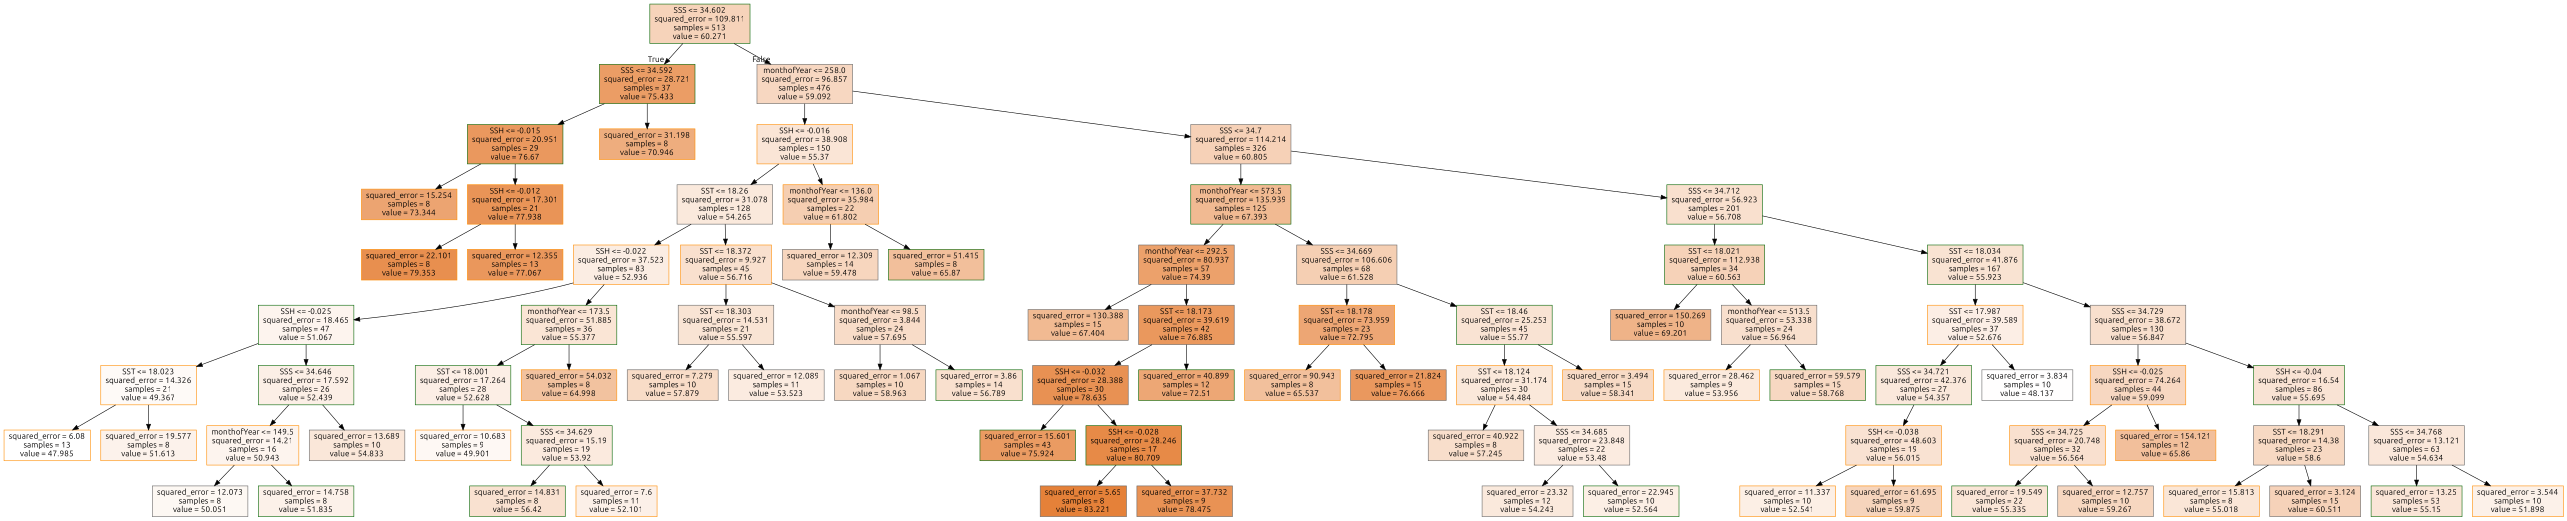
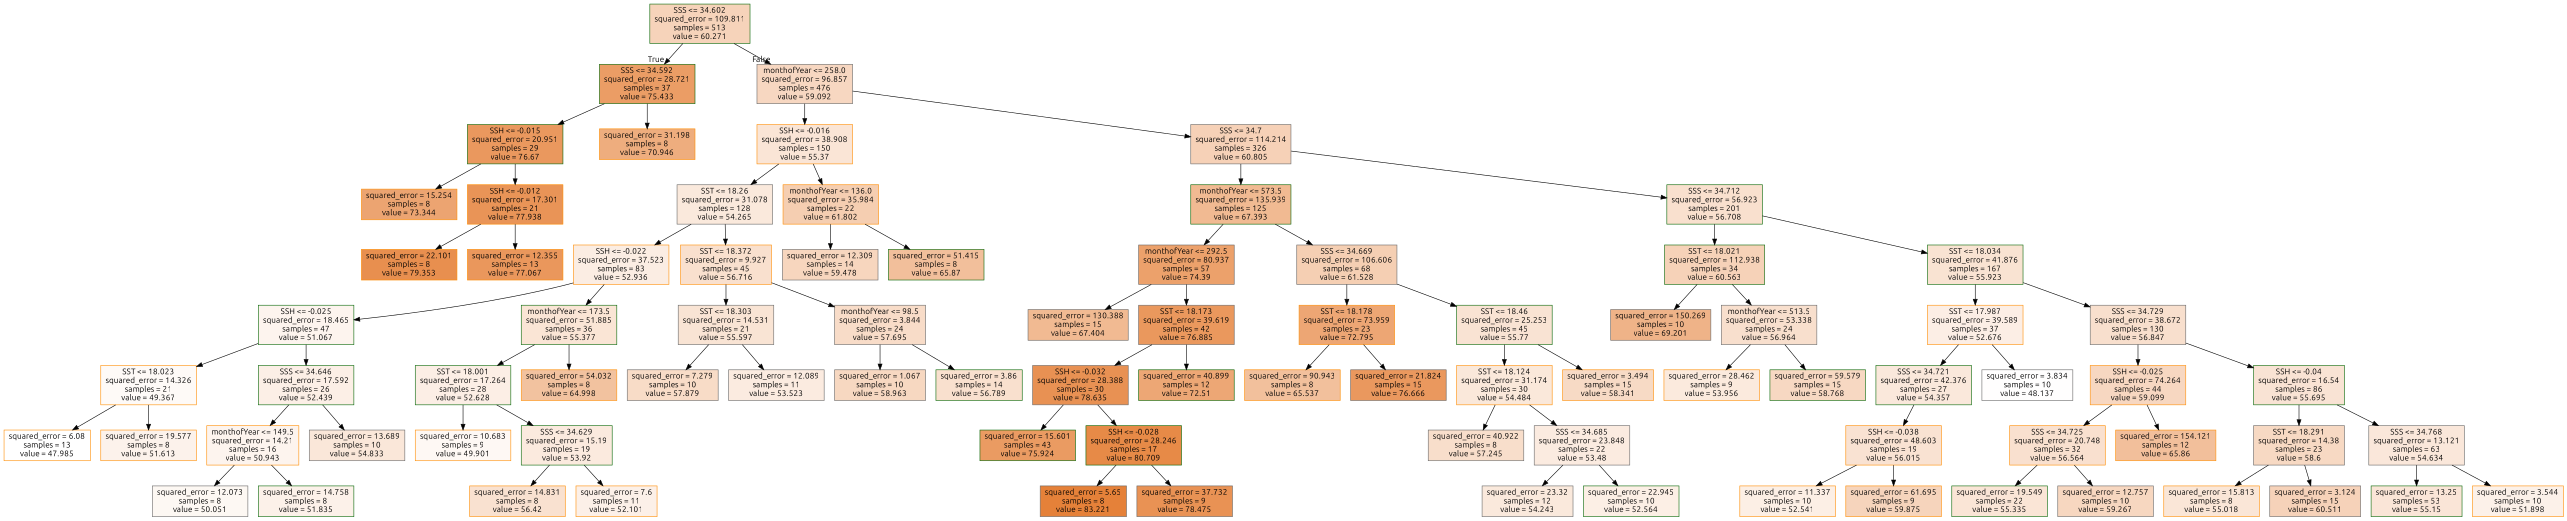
  digraph {
    fontname=Ubuntu
    node [color=gray40 fillcolor="#f9e0ce" fontname=Ubuntu shape=box style=filled]
    edge [fontname=Ubuntu]
    n1 [color=darkgreen fillcolor="#f6d3ba" label="SSS <= 34.602\nsquared_error = 109.811\nsamples = 513\nvalue = 60.271"]
    n2 [color=darkgreen fillcolor="#eb9d65" label="SSS <= 34.592\nsquared_error = 28.721\nsamples = 37\nvalue = 75.433"]
    n3 [fillcolor="#f7d7c1" label="monthofYear <= 258.0\nsquared_error = 96.857\nsamples = 476\nvalue = 59.092"]
    n4 [color=darkgreen fillcolor="#ea985e" label="SSH <= -0.015\nsquared_error = 20.951\nsamples = 29\nvalue = 76.67"]
    n5 [color=darkorange fillcolor="#eead7e" label="squared_error = 31.198\nsamples = 8\nvalue = 70.946"]
    n6 [color=darkorange fillcolor="#fae5d6" label="SSH <= -0.016\nsquared_error = 38.908\nsamples = 150\nvalue = 55.37"]
    n7 [fillcolor="#f6d1b7" label="SSS <= 34.7\nsquared_error = 114.214\nsamples = 326\nvalue = 60.805"]
    n8 [color=darkorange fillcolor="#eca471" label="squared_error = 15.254\nsamples = 8\nvalue = 73.344"]
    n9 [color=darkorange fillcolor="#e99457" label="SSH <= -0.012\nsquared_error = 17.301\nsamples = 21\nvalue = 77.938"]
    n10 [color=darkorange fillcolor="#e88f4f" label="squared_error = 22.101\nsamples = 8\nvalue = 79.353"]
    n11 [color=darkorange fillcolor="#ea975c" label="squared_error = 12.355\nsamples = 13\nvalue = 77.067"]
    n12 [fillcolor="#fae9dc" label="SST <= 18.26\nsquared_error = 31.078\nsamples = 128\nvalue = 54.265"]
    n13 [color=darkorange fillcolor="#f5ceb1" label="monthofYear <= 136.0\nsquared_error = 35.984\nsamples = 22\nvalue = 61.802"]
    n14 [color=darkgreen fillcolor="#f1ba92" label="monthofYear <= 573.5\nsquared_error = 135.939\nsamples = 125\nvalue = 67.393"]
    n15 [color=darkgreen label="SSS <= 34.712\nsquared_error = 56.923\nsamples = 201\nvalue = 56.708"]
    n16 [color=darkorange fillcolor="#fbede3" label="SSH <= -0.022\nsquared_error = 37.523\nsamples = 83\nvalue = 52.936"]
    n17 [color=darkorange label="SST <= 18.372\nsquared_error = 9.927\nsamples = 45\nvalue = 56.716"]
    n18 [fillcolor="#f7d6be" label="squared_error = 12.309\nsamples = 14\nvalue = 59.478"]
    n19 [color=darkgreen fillcolor="#f2bf9b" label="squared_error = 51.415\nsamples = 8\nvalue = 65.87"]
    n20 [color=darkgreen fillcolor="#fdf4ee" label="SSH <= -0.025\nsquared_error = 18.465\nsamples = 47\nvalue = 51.067"]
    n21 [color=darkgreen fillcolor="#fae5d5" label="monthofYear <= 173.5\nsquared_error = 51.885\nsamples = 36\nvalue = 55.377"]
    n22 [fillcolor="#f9e4d4" label="SST <= 18.303\nsquared_error = 14.531\nsamples = 21\nvalue = 55.597"]
    n23 [fillcolor="#f8dcc8" label="monthofYear <= 98.5\nsquared_error = 3.844\nsamples = 24\nvalue = 57.695"]
    n24 [color=darkorange fillcolor="#fefaf7" label="SST <= 18.023\nsquared_error = 14.326\nsamples = 21\nvalue = 49.367"]
    n25 [color=darkgreen fillcolor="#fcefe6" label="SSS <= 34.646\nsquared_error = 17.592\nsamples = 26\nvalue = 52.439"]
    n26 [color=darkgreen fillcolor="#fceee5" label="SST <= 18.001\nsquared_error = 17.264\nsamples = 28\nvalue = 52.628"]
    n27 [color=darkorange fillcolor="#f2c29f" label="squared_error = 54.032\nsamples = 8\nvalue = 64.998"]
    n28 [color=darkorange fillcolor="#ffffff" label="squared_error = 6.08\nsamples = 13\nvalue = 47.985"]
    n29 [color=darkorange fillcolor="#fcf2eb" label="squared_error = 19.577\nsamples = 8\nvalue = 51.613"]
    n30 [color=darkorange fillcolor="#fdf4ee" label="monthofYear <= 149.5\nsquared_error = 14.21\nsamples = 16\nvalue = 50.943"]
    n31 [fillcolor="#fae7d9" label="squared_error = 13.689\nsamples = 10\nvalue = 54.833"]
    n32 [fillcolor="#fdf8f3" label="squared_error = 12.073\nsamples = 8\nvalue = 50.051"]
    n33 [color=darkgreen fillcolor="#fcf1e9" label="squared_error = 14.758\nsamples = 8\nvalue = 51.835"]
    n34 [color=darkorange fillcolor="#fef8f4" label="squared_error = 10.683\nsamples = 9\nvalue = 49.901"]
    n35 [color=darkgreen fillcolor="#fbeade" label="SSS <= 34.629\nsquared_error = 15.19\nsamples = 19\nvalue = 53.92"]
-   n36 [color=darkgreen fillcolor="#f9e1d0" label="squared_error = 14.831\nsamples = 8\nvalue = 56.42"]
+   n36 [color=darkorange fillcolor="#f9e1d0" label="squared_error = 14.831\nsamples = 8\nvalue = 56.42"]
    n37 [color=darkorange fillcolor="#fcf0e8" label="squared_error = 7.6\nsamples = 11\nvalue = 52.101"]
    n38 [fillcolor="#f8dcc7" label="squared_error = 7.279\nsamples = 10\nvalue = 57.879"]
    n39 [fillcolor="#fbebe0" label="squared_error = 12.089\nsamples = 11\nvalue = 53.523"]
    n40 [fillcolor="#f7d8c1" label="squared_error = 1.067\nsamples = 10\nvalue = 58.963"]
    n41 [color=darkgreen label="squared_error = 3.86\nsamples = 14\nvalue = 56.789"]
    n42 [fillcolor="#eca16b" label="monthofYear <= 292.5\nsquared_error = 80.937\nsamples = 57\nvalue = 74.39"]
    n43 [fillcolor="#f5cfb3" label="SSS <= 34.669\nsquared_error = 106.606\nsamples = 68\nvalue = 61.528"]
    n44 [color=darkgreen fillcolor="#f6d2b8" label="SST <= 18.021\nsquared_error = 112.938\nsamples = 34\nvalue = 60.563"]
    n45 [color=darkgreen fillcolor="#f9e3d2" label="SST <= 18.034\nsquared_error = 41.876\nsamples = 167\nvalue = 55.923"]
    n46 [fillcolor="#f1ba92" label="squared_error = 130.388\nsamples = 15\nvalue = 67.404"]
    n47 [fillcolor="#ea985d" label="SST <= 18.173\nsquared_error = 39.619\nsamples = 42\nvalue = 76.885"]
    n48 [color=darkorange fillcolor="#eda674" label="SST <= 18.178\nsquared_error = 73.959\nsamples = 23\nvalue = 72.795"]
    n49 [color=darkgreen fillcolor="#f9e3d3" label="SST <= 18.46\nsquared_error = 25.253\nsamples = 45\nvalue = 55.77"]
    n50 [fillcolor="#e89153" label="SSH <= -0.032\nsquared_error = 28.388\nsamples = 30\nvalue = 78.635"]
    n51 [color=darkgreen fillcolor="#eda775" label="squared_error = 40.899\nsamples = 12\nvalue = 72.51"]
    n52 [color=darkgreen fillcolor="#ea9b62" label="squared_error = 15.601\nsamples = 43\nvalue = 75.924"]
    n53 [color=darkgreen fillcolor="#e78a47" label="SSH <= -0.028\nsquared_error = 28.246\nsamples = 17\nvalue = 80.709"]
    n54 [fillcolor="#e58139" label="squared_error = 5.65\nsamples = 8\nvalue = 83.221"]
    n55 [fillcolor="#e99254" label="squared_error = 37.732\nsamples = 9\nvalue = 78.475"]
    n56 [color=darkorange fillcolor="#f2c09c" label="squared_error = 90.943\nsamples = 8\nvalue = 65.537"]
    n57 [fillcolor="#ea985e" label="squared_error = 21.824\nsamples = 15\nvalue = 76.666"]
    n58 [color=darkorange fillcolor="#fae8da" label="SST <= 18.124\nsquared_error = 31.174\nsamples = 30\nvalue = 54.484"]
    n59 [color=darkorange fillcolor="#f7dac5" label="squared_error = 3.494\nsamples = 15\nvalue = 58.341"]
    n60 [fillcolor="#f8decb" label="squared_error = 40.922\nsamples = 8\nvalue = 57.245"]
    n61 [fillcolor="#fbebe0" label="SSS <= 34.685\nsquared_error = 23.848\nsamples = 22\nvalue = 53.48"]
    n62 [fillcolor="#fae9dc" label="squared_error = 23.32\nsamples = 12\nvalue = 54.243"]
    n63 [color=darkgreen fillcolor="#fcefe5" label="squared_error = 22.945\nsamples = 10\nvalue = 52.564"]
    n64 [fillcolor="#efb388" label="squared_error = 150.269\nsamples = 10\nvalue = 69.201"]
    n65 [fillcolor="#f8dfcd" label="monthofYear <= 513.5\nsquared_error = 53.338\nsamples = 24\nvalue = 56.964"]
    n66 [color=darkorange fillcolor="#fceee5" label="SST <= 17.987\nsquared_error = 39.589\nsamples = 37\nvalue = 52.676"]
    n67 [fillcolor="#f8dfcd" label="SSS <= 34.729\nsquared_error = 38.672\nsamples = 130\nvalue = 56.847"]
    n68 [color=darkorange fillcolor="#fbeadd" label="squared_error = 28.462\nsamples = 9\nvalue = 53.956"]
    n69 [color=darkgreen fillcolor="#f7d8c2" label="squared_error = 59.579\nsamples = 15\nvalue = 58.768"]
    n70 [color=darkgreen fillcolor="#fae8db" label="SSS <= 34.721\nsquared_error = 42.376\nsamples = 27\nvalue = 54.357"]
    n71 [fillcolor="#fffefe" label="squared_error = 3.834\nsamples = 10\nvalue = 48.137"]
    n72 [color=darkorange fillcolor="#f7d7c1" label="SSH <= -0.025\nsquared_error = 74.264\nsamples = 44\nvalue = 59.099"]
    n73 [color=darkgreen fillcolor="#f9e3d4" label="SSH <= -0.04\nsquared_error = 16.54\nsamples = 86\nvalue = 55.695"]
    n74 [color=darkorange fillcolor="#f9e2d2" label="SSH <= -0.038\nsquared_error = 48.603\nsamples = 19\nvalue = 56.015"]
    n75 [color=darkorange fillcolor="#fcefe5" label="squared_error = 11.337\nsamples = 10\nvalue = 52.541"]
    n76 [color=darkorange fillcolor="#f6d4bc" label="squared_error = 61.695\nsamples = 9\nvalue = 59.875"]
    n77 [color=darkorange fillcolor="#f9e0cf" label="SSS <= 34.725\nsquared_error = 20.748\nsamples = 32\nvalue = 56.564"]
    n78 [color=darkorange fillcolor="#f2bf9b" label="squared_error = 154.121\nsamples = 12\nvalue = 65.86"]
    n79 [fillcolor="#f7d9c3" label="SST <= 18.291\nsquared_error = 14.38\nsamples = 23\nvalue = 58.6"]
    n80 [fillcolor="#fae7da" label="SSS <= 34.768\nsquared_error = 13.121\nsamples = 63\nvalue = 54.634"]
    n81 [color=darkgreen fillcolor="#fae5d6" label="squared_error = 19.549\nsamples = 22\nvalue = 55.335"]
    n82 [fillcolor="#f7d7c0" label="squared_error = 12.757\nsamples = 10\nvalue = 59.267"]
    n83 [color=darkorange fillcolor="#fae6d7" label="squared_error = 15.813\nsamples = 8\nvalue = 55.018"]
    n84 [fillcolor="#f6d2b9" label="squared_error = 3.124\nsamples = 15\nvalue = 60.511"]
    n85 [color=darkgreen fillcolor="#fae5d7" label="squared_error = 13.25\nsamples = 53\nvalue = 55.15"]
    n86 [color=darkorange fillcolor="#fcf1e9" label="squared_error = 3.544\nsamples = 10\nvalue = 51.898"]
    n1 -> n2 [headlabel=True labelangle=45 labeldistance=2.5]
    n1 -> n3 [headlabel=False labelangle=-45 labeldistance=2.5]
    n2 -> n4
    n2 -> n5
    n3 -> n6
    n3 -> n7
    n4 -> n8
    n4 -> n9
    n6 -> n12
    n6 -> n13
    n7 -> n14
    n7 -> n15
    n9 -> n10
    n9 -> n11
    n12 -> n16
    n12 -> n17
    n13 -> n18
    n13 -> n19
    n14 -> n42
    n14 -> n43
    n15 -> n44
    n15 -> n45
    n16 -> n20
    n16 -> n21
    n17 -> n22
    n17 -> n23
    n20 -> n24
    n20 -> n25
    n21 -> n26
    n21 -> n27
    n22 -> n38
    n22 -> n39
    n23 -> n40
    n23 -> n41
    n24 -> n28
    n24 -> n29
    n25 -> n30
    n25 -> n31
    n26 -> n34
    n26 -> n35
    n30 -> n32
    n30 -> n33
    n35 -> n36
    n35 -> n37
    n42 -> n46
    n42 -> n47
    n43 -> n48
    n43 -> n49
    n44 -> n64
    n44 -> n65
    n45 -> n66
    n45 -> n67
    n47 -> n50
    n47 -> n51
    n48 -> n56
    n48 -> n57
    n49 -> n58
    n49 -> n59
    n50 -> n52
    n50 -> n53
    n53 -> n54
    n53 -> n55
    n58 -> n60
    n58 -> n61
    n61 -> n62
    n61 -> n63
    n65 -> n68
    n65 -> n69
    n66 -> n70
    n66 -> n71
    n67 -> n72
    n67 -> n73
    n70 -> n74
    n72 -> n77
    n72 -> n78
    n73 -> n79
    n73 -> n80
    n74 -> n75
    n74 -> n76
    n77 -> n81
    n77 -> n82
    n79 -> n83
    n79 -> n84
    n80 -> n85
    n80 -> n86
  }
